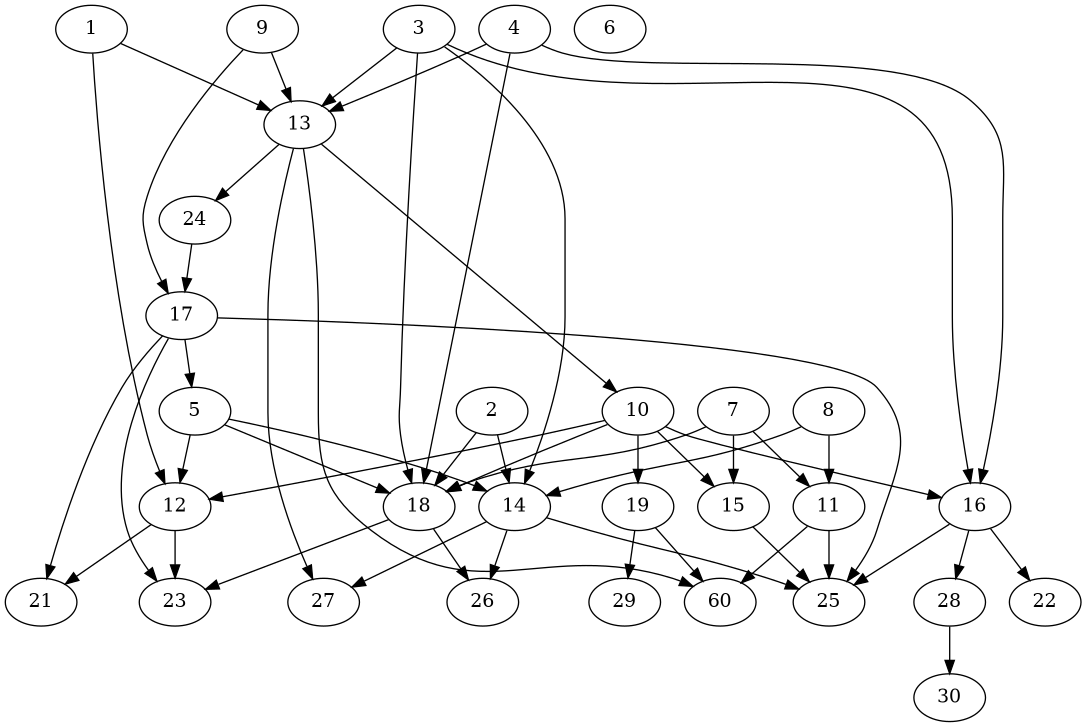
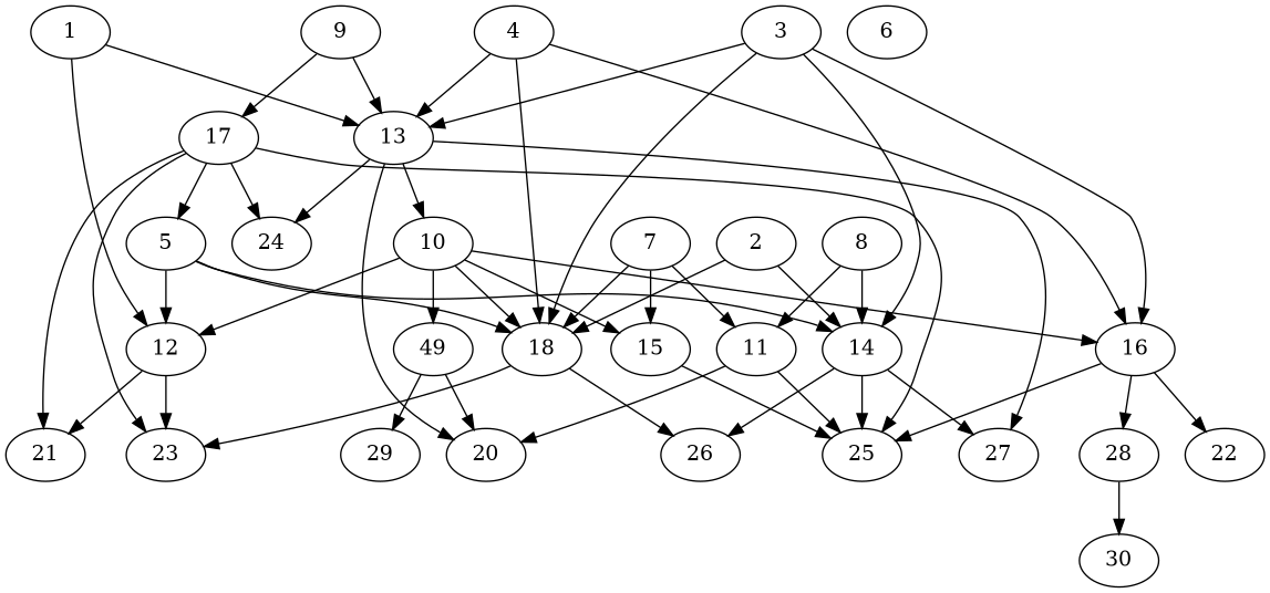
  digraph {
    node [alpha=0.11]
    1 [alpha=0.08 expect_size=37491712]
    12 [alpha=0.04 expect_size=9857024]
    13 [alpha=0.17 expect_size=38975488]
    21 [alpha=0.18 expect_size=47529984]
    23 [alpha=0.02 expect_size=35939328]
-   20 [alpha=0.18 expect_size=22654976 label=60]
+   20 [alpha=0.18 expect_size=22654976]
    24 [alpha=0.06 expect_size=28605440]
    27 [expect_size=48391168]
    10 [expect_size=51636224]
    2 [alpha=0.12 expect_size=39058432]
    14 [alpha=0.15 expect_size=40776704]
    18 [alpha=0.08 expect_size=5843968]
    25 [alpha=0.03 expect_size=17770496]
    26 [alpha=0.07 expect_size=29148160]
    3 [alpha=0.01 expect_size=40810496]
    16 [alpha=0.08 expect_size=29705216]
    22 [alpha=0.13 expect_size=26969088]
    28 [alpha=0.13 expect_size=6368256]
    30 [alpha=0.01 expect_size=51949568]
    4 [alpha=0.19 expect_size=38250496]
    5 [alpha=0.16 expect_size=36993024]
    17 [alpha=0.02 expect_size=44922880]
    6 [alpha=0.06 expect_size=20123648]
    7 [alpha=0.03 expect_size=6206464]
    11 [expect_size=37766144]
    15 [alpha=0.05 expect_size=39116800]
    8 [alpha=0.15 expect_size=48695296]
    9 [alpha=0.13 expect_size=9589760]
-   19 [expect_size=40330240]
+   19 [expect_size=40330240 label=49]
    29 [alpha=0.17 expect_size=25893888]
    1 -> 12
    1 -> 13
    12 -> 21
    12 -> 23
    13 -> 20
    13 -> 24
    13 -> 27
    13 -> 10
    10 -> 12
    10 -> 18
    10 -> 16
    10 -> 15
    10 -> 19
    2 -> 14
    2 -> 18
    14 -> 27
    14 -> 25
    14 -> 26
    18 -> 23
    18 -> 26
    3 -> 13
    3 -> 14
    3 -> 18
    3 -> 16
    16 -> 25
    16 -> 22
    16 -> 28
    28 -> 30
    4 -> 13
    4 -> 18
    4 -> 16
    5 -> 12
    5 -> 14
    5 -> 18
    17 -> 21
    17 -> 23
-   24 -> 17
+   17 -> 24
    17 -> 25
    17 -> 5
    7 -> 18
    7 -> 11
    7 -> 15
    11 -> 20
    11 -> 25
    15 -> 25
    8 -> 14
    8 -> 11
    9 -> 13
    9 -> 17
    19 -> 20
    19 -> 29
  }
